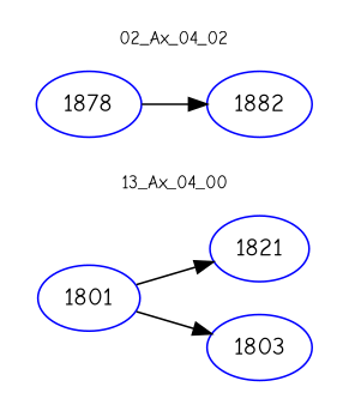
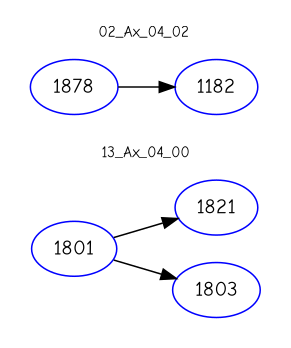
  digraph {
    fontname="Comic Neue"
    rankdir=LR
    node [color=blue fontname="Comic Neue"]
    edge [color=black fontname="Comic Neue"]
    n1 [label=1801]
    n2 [label=1803]
    n3 [label=1821]
    n4 [label=1878]
-   n5 [label=1882]
+   n5 [label=1182]
    subgraph cluster_1 {
      color=white
      fontsize=10
      label="13_Ax_04_00"
      n1
      n2
      n3
    }
    subgraph cluster_2 {
      color=white
      fontsize=10
      label="02_Ax_04_02"
      n4
      n5
    }
    n1 -> n2
    n1 -> n3
    n4 -> n5
  }
